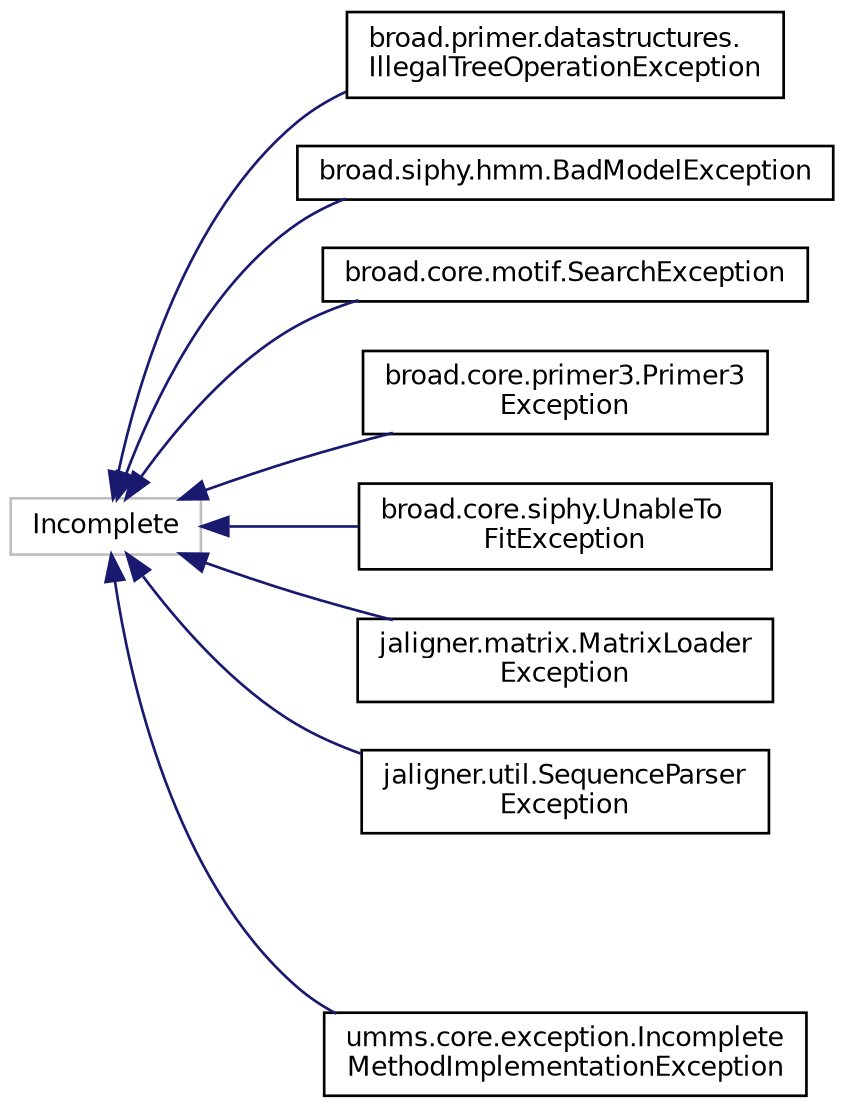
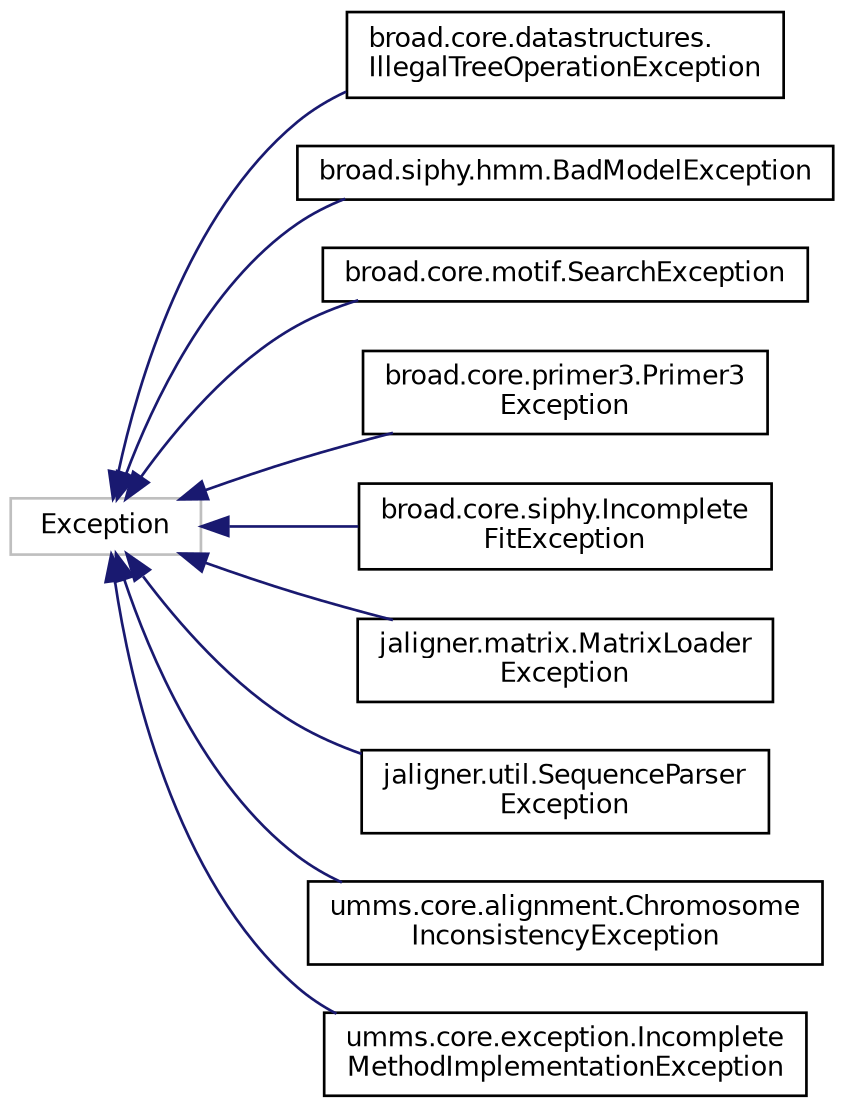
  digraph {
    rankdir=LR
    node [color=black fillcolor=white fontname=Helvetica fontsize=10 shape=record style=filled]
    edge [color=midnightblue dir=back fontname=Helvetica fontsize=10 labelfontname=Helvetica labelfontsize=10 style=solid]
-   n1 [color=grey75 height=0.2 label=Incomplete width=0.4]
-   n2 [height=0.2 label="broad.primer.datastructures.\lIllegalTreeOperationException" width=0.4]
+   n1 [color=grey75 height=0.2 label=Exception width=0.4]
+   n2 [height=0.2 label="broad.core.datastructures.\lIllegalTreeOperationException" width=0.4]
    n3 [height=0.2 label="broad.siphy.hmm.BadModelException" width=0.4]
    n4 [height=0.2 label="broad.core.motif.SearchException" width=0.4]
    n5 [height=0.2 label="broad.core.primer3.Primer3\lException" width=0.4]
-   n6 [height=0.2 label="broad.core.siphy.UnableTo\lFitException" width=0.4]
+   n6 [height=0.2 label="broad.core.siphy.Incomplete\lFitException" width=0.4]
    n7 [height=0.2 label="jaligner.matrix.MatrixLoader\lException" width=0.4]
    n8 [height=0.2 label="jaligner.util.SequenceParser\lException" width=0.4]
+   n9 [height=0.2 label="umms.core.alignment.Chromosome\lInconsistencyException" width=0.4]
    n10 [height=0.2 label="umms.core.exception.Incomplete\lMethodImplementationException" width=0.4]
    n1 -> n2
    n1 -> n3
    n1 -> n4
    n1 -> n5
    n1 -> n6
    n1 -> n7
    n1 -> n8
+   n1 -> n9
    n1 -> n10
  }
